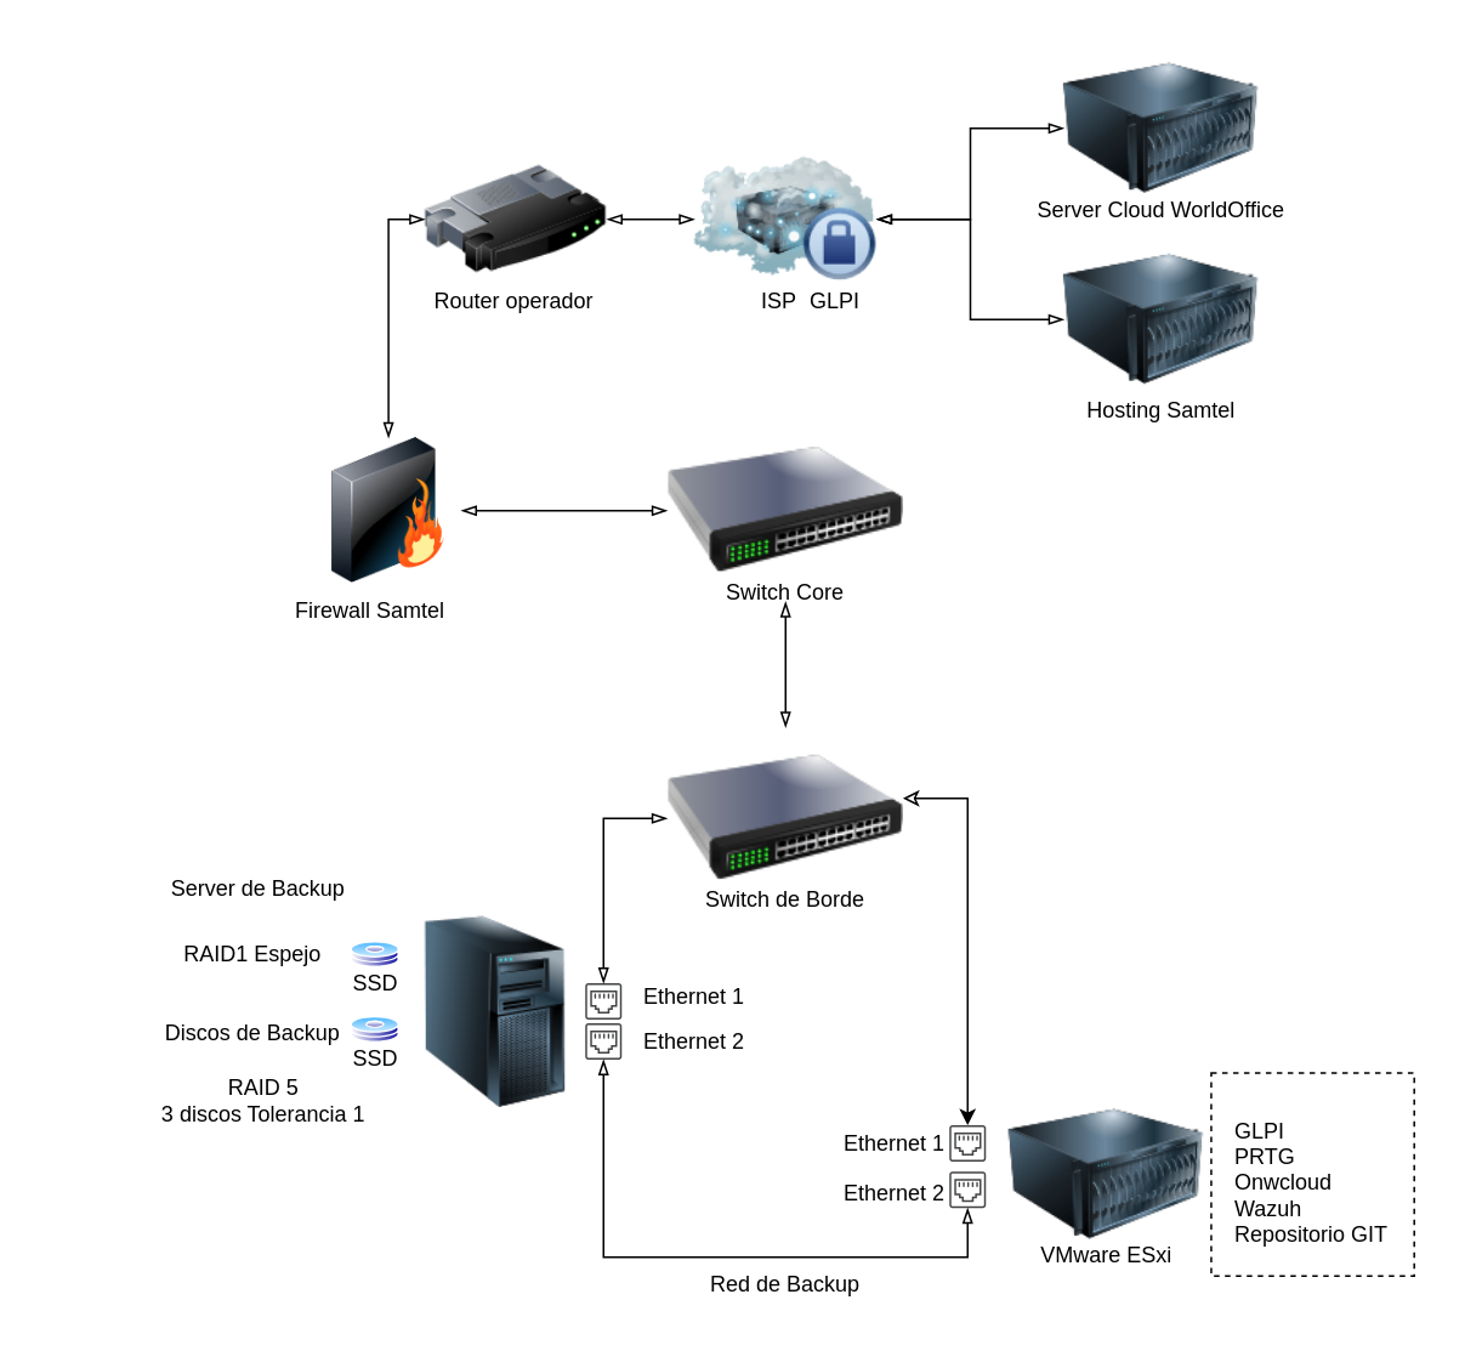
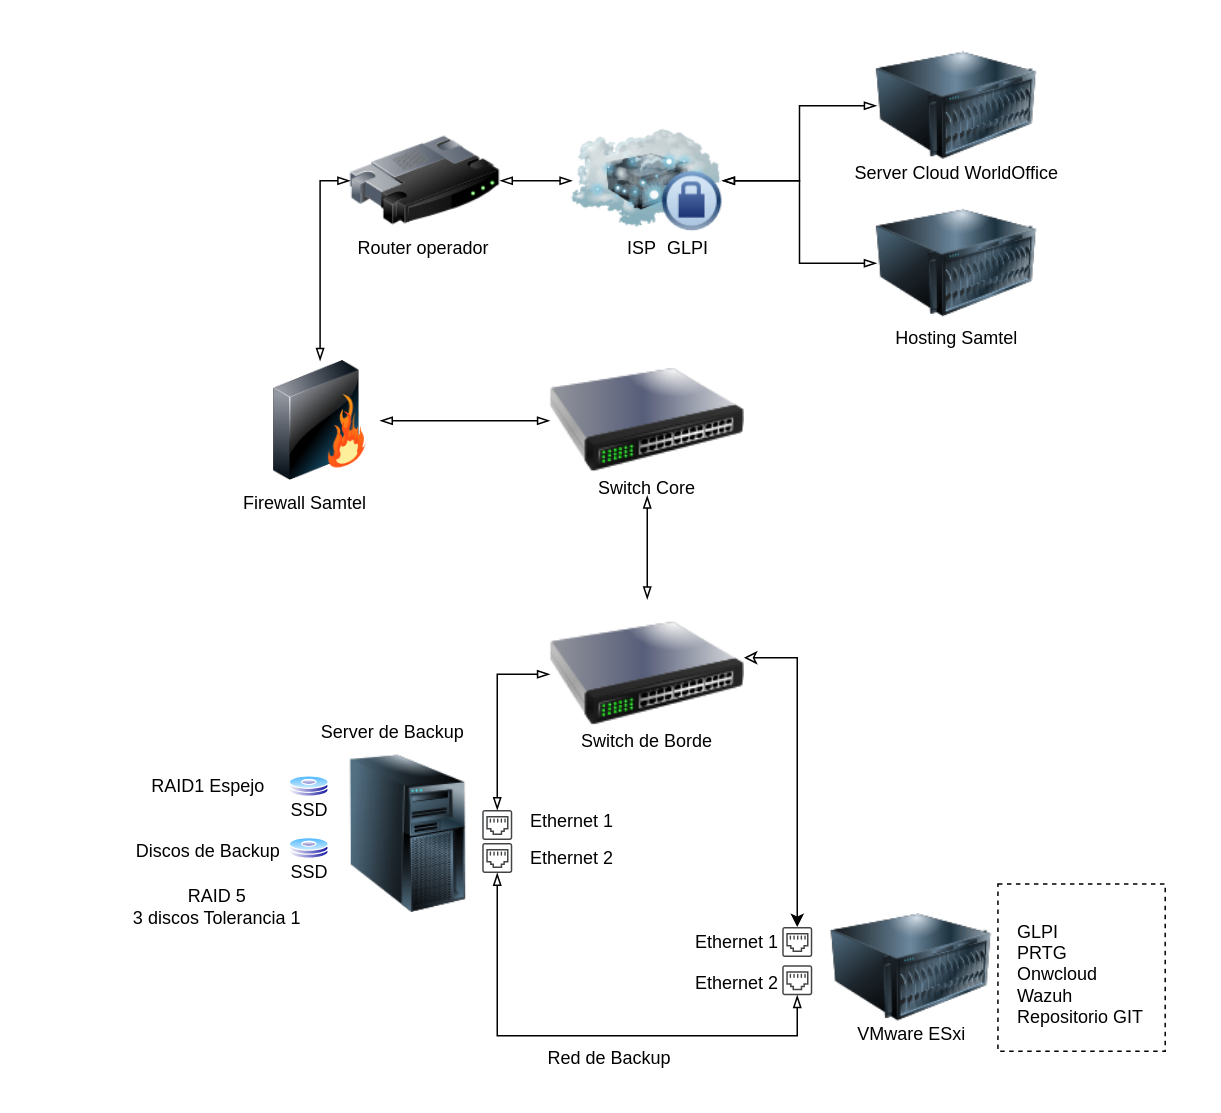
  <mxCell id="0" />
  <mxCell id="1" parent="0" />
  <mxCell id="2" value="" style="sketch=0;pointerEvents=1;shadow=0;dashed=0;html=1;strokeColor=none;fillColor=#434445;aspect=fixed;labelPosition=center;verticalLabelPosition=bottom;verticalAlign=top;align=center;outlineConnect=0;shape=mxgraph.vvd.ethernet_port;" vertex="1" parent="1"><mxGeometry x="321" y="539.5" width="20" height="20" as="geometry" /></mxCell>
  <mxCell id="3" style="edgeStyle=orthogonalEdgeStyle;rounded=0;orthogonalLoop=1;jettySize=auto;html=1;startArrow=blockThin;startFill=0;endArrow=blockThin;endFill=0;" edge="1" parent="1" source="4" target="6"><mxGeometry relative="1" as="geometry"><Array as="points"><mxPoint x="331" y="690" /><mxPoint x="531" y="690" /></Array></mxGeometry></mxCell>
  <mxCell id="4" value="" style="sketch=0;pointerEvents=1;shadow=0;dashed=0;html=1;strokeColor=none;fillColor=#434445;aspect=fixed;labelPosition=center;verticalLabelPosition=bottom;verticalAlign=top;align=center;outlineConnect=0;shape=mxgraph.vvd.ethernet_port;" vertex="1" parent="1"><mxGeometry x="321" y="561.5" width="20" height="20" as="geometry" /></mxCell>
  <mxCell id="5" value="" style="sketch=0;pointerEvents=1;shadow=0;dashed=0;html=1;strokeColor=none;fillColor=#434445;aspect=fixed;labelPosition=center;verticalLabelPosition=bottom;verticalAlign=top;align=center;outlineConnect=0;shape=mxgraph.vvd.ethernet_port;" vertex="1" parent="1"><mxGeometry x="521" y="617.5" width="20" height="20" as="geometry" /></mxCell>
  <mxCell id="6" value="" style="sketch=0;pointerEvents=1;shadow=0;dashed=0;html=1;strokeColor=none;fillColor=#434445;aspect=fixed;labelPosition=center;verticalLabelPosition=bottom;verticalAlign=top;align=center;outlineConnect=0;shape=mxgraph.vvd.ethernet_port;" vertex="1" parent="1"><mxGeometry x="521" y="643" width="20" height="20" as="geometry" /></mxCell>
  <mxCell id="7" value="RAID1&amp;nbsp;&lt;span style=&quot;background-color: transparent; color: light-dark(rgb(0, 0, 0), rgb(255, 255, 255));&quot;&gt;Espejo&lt;/span&gt;" style="text;html=1;align=center;verticalAlign=middle;whiteSpace=wrap;rounded=0;" vertex="1" parent="1"><mxGeometry x="85.1" y="509" width="107.3" height="30" as="geometry" /></mxCell>
  <mxCell id="8" value="Discos de Backup" style="text;html=1;align=center;verticalAlign=middle;whiteSpace=wrap;rounded=0;" vertex="1" parent="1"><mxGeometry x="85.1" y="552.25" width="107.3" height="30" as="geometry" /></mxCell>
  <mxCell id="9" style="edgeStyle=orthogonalEdgeStyle;rounded=0;orthogonalLoop=1;jettySize=auto;html=1;startArrow=blockThin;startFill=0;exitX=0;exitY=0.5;exitDx=0;exitDy=0;endArrow=blockThin;endFill=0;" edge="1" parent="1" source="24" target="2"><mxGeometry relative="1" as="geometry"><mxPoint x="391" y="385" as="sourcePoint" /></mxGeometry></mxCell>
  <mxCell id="10" style="edgeStyle=orthogonalEdgeStyle;rounded=0;orthogonalLoop=1;jettySize=auto;html=1;startArrow=classic;startFill=0;exitX=0.996;exitY=0.39;exitDx=0;exitDy=0;exitPerimeter=0;" edge="1" parent="1" source="24" target="5"><mxGeometry relative="1" as="geometry"><mxPoint x="471" y="385" as="sourcePoint" /></mxGeometry></mxCell>
  <mxCell id="11" value="SSD" style="text;html=1;align=center;verticalAlign=middle;whiteSpace=wrap;rounded=0;" vertex="1" parent="1"><mxGeometry x="175.83" y="525" width="60" height="30" as="geometry" /></mxCell>
- <mxCell id="12" value="Red de Backup" style="text;html=1;align=center;verticalAlign=middle;whiteSpace=wrap;rounded=0;" vertex="1" parent="1"><mxGeometry x="381" y="690" width="100" height="30" as="geometry" /></mxCell>
+ <mxCell id="12" value="Red de Backup" style="text;html=1;align=center;verticalAlign=middle;whiteSpace=wrap;rounded=0;" vertex="1" parent="1"><mxGeometry x="356" y="690" width="100" height="30" as="geometry" /></mxCell>
  <mxCell id="13" value="Ethernet 1" style="text;html=1;align=center;verticalAlign=middle;whiteSpace=wrap;rounded=0;" vertex="1" parent="1"><mxGeometry x="351" y="531.5" width="60" height="30" as="geometry" /></mxCell>
  <mxCell id="14" value="Ethernet 2" style="text;html=1;align=center;verticalAlign=middle;whiteSpace=wrap;rounded=0;" vertex="1" parent="1"><mxGeometry x="351" y="556.5" width="60" height="30" as="geometry" /></mxCell>
  <mxCell id="15" value="Ethernet 1" style="text;html=1;align=center;verticalAlign=middle;whiteSpace=wrap;rounded=0;" vertex="1" parent="1"><mxGeometry x="461" y="613" width="60" height="30" as="geometry" /></mxCell>
  <mxCell id="16" value="Ethernet 2" style="text;html=1;align=center;verticalAlign=middle;whiteSpace=wrap;rounded=0;" vertex="1" parent="1"><mxGeometry x="461" y="640" width="60" height="30" as="geometry" /></mxCell>
- <mxCell id="17" value="Server de Backup" style="text;html=1;align=center;verticalAlign=middle;whiteSpace=wrap;rounded=0;" vertex="1" parent="1"><mxGeometry x="83.89" y="473" width="115" height="30" as="geometry" /></mxCell>
+ <mxCell id="17" value="Server de Backup" style="text;html=1;align=center;verticalAlign=middle;whiteSpace=wrap;rounded=0;" vertex="1" parent="1"><mxGeometry x="203.89" y="473" width="115" height="30" as="geometry" /></mxCell>
  <mxCell id="18" value="VMware ESxi" style="text;html=1;align=center;verticalAlign=middle;whiteSpace=wrap;rounded=0;" vertex="1" parent="1"><mxGeometry x="549.8" y="674.25" width="115" height="30" as="geometry" /></mxCell>
  <mxCell id="19" value="RAID 5&lt;div&gt;3 discos Tolerancia 1&lt;/div&gt;" style="text;html=1;align=center;verticalAlign=middle;whiteSpace=wrap;rounded=0;" vertex="1" parent="1"><mxGeometry x="20.6" y="539" width="247.29" height="130" as="geometry" /></mxCell>
  <mxCell id="20" value="" style="whiteSpace=wrap;html=1;aspect=fixed;dashed=1;" vertex="1" parent="1"><mxGeometry x="664.8" y="588.75" width="111.5" height="111.5" as="geometry" /></mxCell>
  <mxCell id="21" value="GLPI&lt;div&gt;PRTG&lt;/div&gt;&lt;div&gt;Onwcloud&lt;/div&gt;&lt;div&gt;Wazuh&lt;/div&gt;&lt;div&gt;Repositorio GIT&lt;/div&gt;" style="text;html=1;align=left;verticalAlign=middle;whiteSpace=wrap;rounded=0;" vertex="1" parent="1"><mxGeometry x="676.3" y="633.75" width="115" height="30" as="geometry" /></mxCell>
  <mxCell id="22" style="edgeStyle=orthogonalEdgeStyle;rounded=0;orthogonalLoop=1;jettySize=auto;html=1;startArrow=blockThin;startFill=0;endArrow=blockThin;endFill=0;" edge="1" parent="1" source="36" target="30"><mxGeometry relative="1" as="geometry"><mxPoint x="271" y="280" as="targetPoint" /><Array as="points" /></mxGeometry></mxCell>
  <mxCell id="23" value="" style="edgeStyle=orthogonalEdgeStyle;rounded=0;orthogonalLoop=1;jettySize=auto;html=1;startArrow=blockThin;startFill=0;endArrow=blockThin;endFill=0;" edge="1" parent="1" source="24" target="36"><mxGeometry relative="1" as="geometry" /></mxCell>
  <mxCell id="24" value="" style="image;html=1;image=img/lib/clip_art/networking/Switch_128x128.png" vertex="1" parent="1"><mxGeometry x="366" y="399" width="130" height="100" as="geometry" /></mxCell>
  <mxCell id="25" value="Switch de Borde" style="text;html=1;align=center;verticalAlign=middle;whiteSpace=wrap;rounded=0;" vertex="1" parent="1"><mxGeometry x="366" y="479" width="130" height="30" as="geometry" /></mxCell>
  <mxCell id="26" value="" style="edgeStyle=orthogonalEdgeStyle;rounded=0;orthogonalLoop=1;jettySize=auto;html=1;startArrow=blockThin;startFill=0;endArrow=blockThin;endFill=0;" edge="1" parent="1" source="27" target="32"><mxGeometry relative="1" as="geometry" /></mxCell>
  <mxCell id="27" value="" style="image;html=1;image=img/lib/clip_art/networking/Router_128x128.png" vertex="1" parent="1"><mxGeometry x="232.89" y="70" width="100" height="100" as="geometry" /></mxCell>
  <mxCell id="28" value="" style="image;html=1;image=img/lib/clip_art/computers/Server_Tower_128x128.png" vertex="1" parent="1"><mxGeometry x="219.1" y="503" width="105" height="105" as="geometry" /></mxCell>
  <mxCell id="29" style="edgeStyle=orthogonalEdgeStyle;rounded=0;orthogonalLoop=1;jettySize=auto;html=1;entryX=0;entryY=0.5;entryDx=0;entryDy=0;startArrow=blockThin;startFill=0;endArrow=blockThin;endFill=0;" edge="1" parent="1" source="30" target="27"><mxGeometry relative="1" as="geometry" /></mxCell>
  <mxCell id="30" value="" style="image;html=1;image=img/lib/clip_art/networking/Firewall_128x128.png" vertex="1" parent="1"><mxGeometry x="172.89" y="240" width="80" height="80" as="geometry" /></mxCell>
  <mxCell id="31" value="" style="edgeStyle=orthogonalEdgeStyle;rounded=0;orthogonalLoop=1;jettySize=auto;html=1;startArrow=blockThin;startFill=0;endArrow=blockThin;endFill=0;" edge="1" parent="1" source="32" target="35"><mxGeometry relative="1" as="geometry" /></mxCell>
  <mxCell id="32" value="" style="image;html=1;image=img/lib/clip_art/networking/Cloud_Server_Private_128x128.png" vertex="1" parent="1"><mxGeometry x="381" y="70" width="100" height="100" as="geometry" /></mxCell>
  <mxCell id="33" value="" style="edgeStyle=orthogonalEdgeStyle;rounded=0;orthogonalLoop=1;jettySize=auto;html=1;startArrow=blockThin;startFill=0;endArrow=blockThin;endFill=0;" edge="1" parent="1" source="34" target="32"><mxGeometry relative="1" as="geometry" /></mxCell>
  <mxCell id="34" value="" style="image;html=1;image=img/lib/clip_art/computers/Server_128x128.png" vertex="1" parent="1"><mxGeometry x="583.91" y="20" width="107.09" height="100" as="geometry" /></mxCell>
  <mxCell id="35" value="" style="image;html=1;image=img/lib/clip_art/computers/Server_128x128.png" vertex="1" parent="1"><mxGeometry x="583.91" y="120" width="107.09" height="110" as="geometry" /></mxCell>
  <mxCell id="36" value="" style="image;html=1;image=img/lib/clip_art/networking/Switch_128x128.png" vertex="1" parent="1"><mxGeometry x="366" y="230" width="130" height="100" as="geometry" /></mxCell>
  <mxCell id="37" value="Switch Core" style="text;html=1;align=center;verticalAlign=middle;whiteSpace=wrap;rounded=0;" vertex="1" parent="1"><mxGeometry x="366" y="310" width="130" height="30" as="geometry" /></mxCell>
  <mxCell id="38" value="Firewall Samtel" style="text;html=1;align=center;verticalAlign=middle;whiteSpace=wrap;rounded=0;" vertex="1" parent="1"><mxGeometry x="137.89" y="320" width="130" height="30" as="geometry" /></mxCell>
  <mxCell id="39" value="Router operador" style="text;html=1;align=center;verticalAlign=middle;whiteSpace=wrap;rounded=0;" vertex="1" parent="1"><mxGeometry x="217.47" y="150" width="130" height="30" as="geometry" /></mxCell>
  <mxCell id="40" value="ISP&amp;nbsp;&lt;span style=&quot;white-space: pre;&quot;&gt;&#09;&lt;/span&gt;GLPI" style="text;html=1;align=center;verticalAlign=middle;whiteSpace=wrap;rounded=0;" vertex="1" parent="1"><mxGeometry x="380.41" y="150" width="130" height="30" as="geometry" /></mxCell>
  <mxCell id="41" value="Server Cloud WorldOffice" style="text;html=1;align=center;verticalAlign=middle;whiteSpace=wrap;rounded=0;" vertex="1" parent="1"><mxGeometry x="568.18" y="100" width="138.54" height="30" as="geometry" /></mxCell>
  <mxCell id="42" value="Hosting Samtel" style="text;html=1;align=center;verticalAlign=middle;whiteSpace=wrap;rounded=0;" vertex="1" parent="1"><mxGeometry x="568.18" y="210" width="138.54" height="30" as="geometry" /></mxCell>
  <mxCell id="43" value="" style="image;html=1;image=img/lib/clip_art/computers/Server_128x128.png" vertex="1" parent="1"><mxGeometry x="553.75" y="589.5" width="107.09" height="110" as="geometry" /></mxCell>
  <mxCell id="44" value="" style="image;aspect=fixed;perimeter=ellipsePerimeter;html=1;align=center;shadow=0;dashed=0;spacingTop=3;image=img/lib/active_directory/hard_disk.svg;" vertex="1" parent="1"><mxGeometry x="192.4" y="516.75" width="26.85" height="14.5" as="geometry" /></mxCell>
  <mxCell id="45" value="SSD" style="text;html=1;align=center;verticalAlign=middle;whiteSpace=wrap;rounded=0;" vertex="1" parent="1"><mxGeometry x="175.82" y="566.25" width="60" height="30" as="geometry" /></mxCell>
  <mxCell id="46" value="" style="image;aspect=fixed;perimeter=ellipsePerimeter;html=1;align=center;shadow=0;dashed=0;spacingTop=3;image=img/lib/active_directory/hard_disk.svg;" vertex="1" parent="1"><mxGeometry x="192.39" y="558" width="26.85" height="14.5" as="geometry" /></mxCell>
